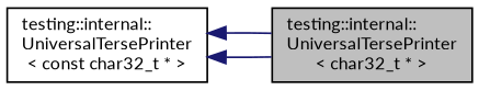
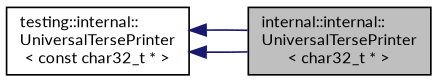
  digraph {
    rankdir=LR
    fontname=Lato
    node [color=black fontname=Lato fontsize=10 shape=record style=filled]
    edge [color=midnightblue dir=back fontname=Lato fontsize=10 labelfontname=Helvetica labelfontsize=10 style=solid]
-   n1 [fillcolor=grey75 fontcolor=black height=0.2 label="testing::internal::\lUniversalTersePrinter\l\< char32_t * \>" width=0.4]
+   n1 [fillcolor=grey75 fontcolor=black height=0.2 label="internal::internal::\lUniversalTersePrinter\l\< char32_t * \>" width=0.4]
    n2 [fillcolor=white height=0.2 label="testing::internal::\lUniversalTersePrinter\l\< const char32_t * \>" width=0.4]
    n2 -> n1
    n2 -> n1
  }
